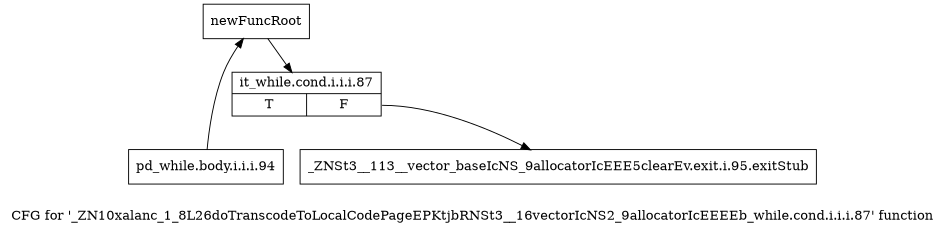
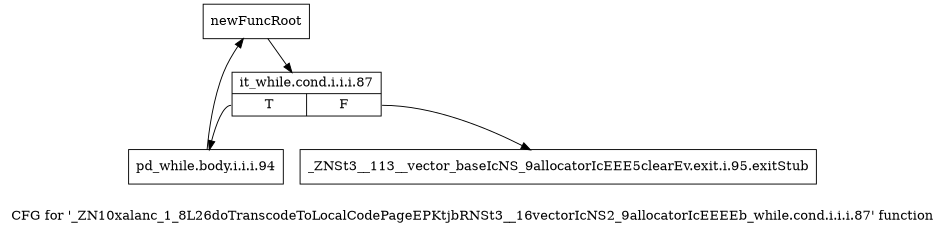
  digraph {
    label="CFG for '_ZN10xalanc_1_8L26doTranscodeToLocalCodePageEPKtjbRNSt3__16vectorIcNS2_9allocatorIcEEEEb_while.cond.i.i.i.87' function"
    node [shape=record]
    n1 [label="{newFuncRoot}"]
    n2 [label="{it_while.cond.i.i.i.87|{<s0>T|<s1>F}}"]
    n3 [label="{_ZNSt3__113__vector_baseIcNS_9allocatorIcEEE5clearEv.exit.i.95.exitStub}"]
    n4 [label="{pd_while.body.i.i.i.94}"]
    n1 -> n2
    n2 -> n3 [tailport=s1]
+   n2 -> n4 [tailport=s0]
    n4 -> n1
  }
